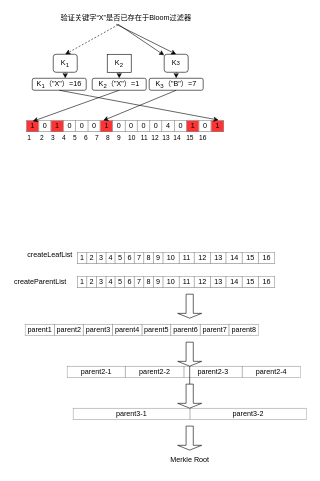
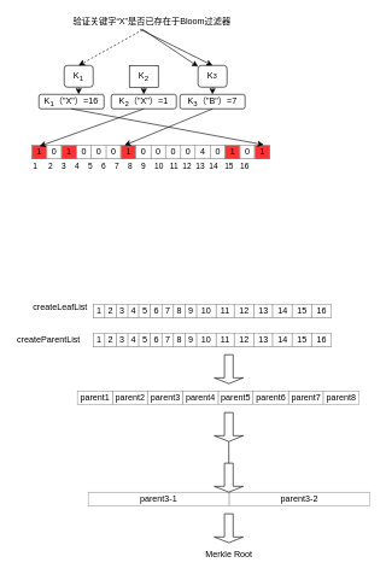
  <mxCell id="0" />
  <mxCell id="1" parent="0" />
  <mxCell id="2" value="&lt;table border=&quot;1&quot; width=&quot;100%&quot; style=&quot;width: 100% ; height: 100% ; border-collapse: collapse&quot; align=&quot;left&quot;&gt;&lt;tbody&gt;&lt;tr&gt;&lt;td style=&quot;background-color: rgb(255 , 51 , 51)&quot;&gt;1&lt;/td&gt;&lt;td&gt;0&lt;/td&gt;&lt;td style=&quot;background-color: rgb(255 , 51 , 51)&quot;&gt;1&lt;/td&gt;&lt;td&gt;0&lt;/td&gt;&lt;td&gt;0&lt;/td&gt;&lt;td&gt;0&lt;/td&gt;&lt;td style=&quot;background-color: rgb(255 , 51 , 51)&quot;&gt;1&lt;/td&gt;&lt;td&gt;0&lt;/td&gt;&lt;td&gt;0&lt;/td&gt;&lt;td&gt;0&lt;/td&gt;&lt;td&gt;0&lt;/td&gt;&lt;td align=&quot;center&quot;&gt;4&lt;/td&gt;&lt;td align=&quot;center&quot;&gt;0&lt;/td&gt;&lt;td style=&quot;background-color: rgb(255 , 51 , 51)&quot;&gt;1&lt;/td&gt;&lt;td&gt;0&lt;/td&gt;&lt;td style=&quot;background-color: rgb(255 , 51 , 51)&quot;&gt;1&lt;/td&gt;&lt;/tr&gt;&lt;/tbody&gt;&lt;/table&gt;" style="text;html=1;strokeColor=none;fillColor=none;overflow=fill;align=center;" parent="1" vertex="1"><mxGeometry x="43" y="200" width="330" height="20" as="geometry" /></mxCell>
  <mxCell id="3" value="&lt;font style=&quot;font-size: 11px&quot;&gt;1&amp;nbsp; &amp;nbsp; &amp;nbsp;2&amp;nbsp; &amp;nbsp; 3&amp;nbsp; &amp;nbsp; 4&amp;nbsp; &amp;nbsp; 5&amp;nbsp; &amp;nbsp; 6&amp;nbsp; &amp;nbsp; 7&amp;nbsp; &amp;nbsp; 8&amp;nbsp; &amp;nbsp; 9&amp;nbsp; &amp;nbsp; 10&amp;nbsp; &amp;nbsp;11&amp;nbsp; 12&amp;nbsp; 13&amp;nbsp; 14&amp;nbsp; &amp;nbsp;15&amp;nbsp; &amp;nbsp;16&lt;/font&gt;" style="text;html=1;strokeColor=none;fillColor=none;align=left;verticalAlign=middle;whiteSpace=wrap;rounded=0;glass=0;" parent="1" vertex="1"><mxGeometry x="43" y="220" width="350" height="20" as="geometry" /></mxCell>
  <mxCell id="4" value="K&lt;sub&gt;1&lt;/sub&gt;" style="rounded=1;whiteSpace=wrap;html=1;glass=0;strokeColor=#000000;fillColor=none;gradientColor=none;" parent="1" vertex="1"><mxGeometry x="88" y="90" width="40" height="30" as="geometry" /></mxCell>
  <mxCell id="5" value="K&lt;sub&gt;2&lt;/sub&gt;" style="whiteSpace=wrap;html=1;glass=0;strokeColor=#000000;fillColor=none;gradientColor=none;rounded=0;" parent="1" vertex="1"><mxGeometry x="178" y="90" width="40" height="30" as="geometry" /></mxCell>
  <mxCell id="6" value="K&lt;span style=&quot;font-size: 10px&quot;&gt;3&lt;/span&gt;" style="rounded=1;whiteSpace=wrap;html=1;glass=0;strokeColor=#000000;fillColor=none;gradientColor=none;" parent="1" vertex="1"><mxGeometry x="273" y="90" width="40" height="30" as="geometry" /></mxCell>
  <mxCell id="7" value="验证关键字“X”是否已存在于Bloom过滤器" style="text;html=1;align=center;verticalAlign=middle;resizable=0;points=[];autosize=1;" parent="1" vertex="1"><mxGeometry x="94" y="20" width="230" height="20" as="geometry" /></mxCell>
  <mxCell id="8" value="" style="endArrow=classic;html=1;exitX=0.444;exitY=1.042;exitDx=0;exitDy=0;exitPerimeter=0;entryX=0.5;entryY=0;entryDx=0;entryDy=0;dashed=1;" parent="1" source="7" target="4" edge="1"><mxGeometry width="50" height="50" relative="1" as="geometry"><mxPoint x="343" y="160" as="sourcePoint" /><mxPoint x="393" y="110" as="targetPoint" /></mxGeometry></mxCell>
  <mxCell id="9" value="" style="endArrow=classic;html=1;exitX=0.444;exitY=1;exitDx=0;exitDy=0;exitPerimeter=0;" parent="1" source="7" target="6" edge="1"><mxGeometry width="50" height="50" relative="1" as="geometry"><mxPoint x="155" y="50" as="sourcePoint" /><mxPoint x="118" y="100" as="targetPoint" /></mxGeometry></mxCell>
  <mxCell id="10" value="" style="endArrow=classic;html=1;entryX=0.5;entryY=0;entryDx=0;entryDy=0;" parent="1" target="6" edge="1"><mxGeometry width="50" height="50" relative="1" as="geometry"><mxPoint x="193" y="40" as="sourcePoint" /><mxPoint x="173" y="100" as="targetPoint" /></mxGeometry></mxCell>
  <mxCell id="11" value="" style="endArrow=classic;html=1;entryX=0.972;entryY=-0.012;entryDx=0;entryDy=0;entryPerimeter=0;exitX=0.5;exitY=1;exitDx=0;exitDy=0;" parent="1" source="15" target="2" edge="1"><mxGeometry width="50" height="50" relative="1" as="geometry"><mxPoint x="113" y="140" as="sourcePoint" /><mxPoint x="53" y="190" as="targetPoint" /></mxGeometry></mxCell>
  <mxCell id="12" value="" style="endArrow=classic;html=1;entryX=0.033;entryY=0.083;entryDx=0;entryDy=0;entryPerimeter=0;exitX=0.5;exitY=1;exitDx=0;exitDy=0;" parent="1" source="16" target="2" edge="1"><mxGeometry width="50" height="50" relative="1" as="geometry"><mxPoint x="163" y="120" as="sourcePoint" /><mxPoint x="113.87" y="200.84" as="targetPoint" /></mxGeometry></mxCell>
  <mxCell id="13" value="" style="endArrow=classic;html=1;entryX=0.389;entryY=0.022;entryDx=0;entryDy=0;entryPerimeter=0;exitX=0.5;exitY=1;exitDx=0;exitDy=0;" parent="1" source="18" target="2" edge="1"><mxGeometry width="50" height="50" relative="1" as="geometry"><mxPoint x="233" y="130" as="sourcePoint" /><mxPoint x="100.94" y="221.66" as="targetPoint" /></mxGeometry></mxCell>
  <mxCell id="14" value="" style="endArrow=classic;html=1;exitX=0.5;exitY=1;exitDx=0;exitDy=0;" parent="1" source="4" edge="1"><mxGeometry width="50" height="50" relative="1" as="geometry"><mxPoint x="363" y="110" as="sourcePoint" /><mxPoint x="108" y="130" as="targetPoint" /></mxGeometry></mxCell>
  <mxCell id="15" value="K&lt;sub&gt;1&lt;/sub&gt;（&quot;X&quot;）=16" style="rounded=1;whiteSpace=wrap;html=1;glass=0;strokeColor=#000000;fillColor=none;gradientColor=none;" parent="1" vertex="1"><mxGeometry x="53" y="130" width="90" height="20" as="geometry" /></mxCell>
  <mxCell id="16" value="K&lt;sub&gt;2&lt;/sub&gt;（&quot;X&quot;）=1" style="rounded=1;whiteSpace=wrap;html=1;glass=0;strokeColor=#000000;fillColor=none;gradientColor=none;" parent="1" vertex="1"><mxGeometry x="153" y="130" width="90" height="20" as="geometry" /></mxCell>
  <mxCell id="17" value="" style="endArrow=classic;html=1;exitX=0.5;exitY=1;exitDx=0;exitDy=0;entryX=0.5;entryY=0;entryDx=0;entryDy=0;" parent="1" source="5" target="16" edge="1"><mxGeometry width="50" height="50" relative="1" as="geometry"><mxPoint x="118" y="130" as="sourcePoint" /><mxPoint x="118" y="140" as="targetPoint" /></mxGeometry></mxCell>
  <mxCell id="18" value="K&lt;sub&gt;3&lt;/sub&gt;（&quot;B&quot;）=7" style="rounded=1;whiteSpace=wrap;html=1;glass=0;strokeColor=#000000;fillColor=none;gradientColor=none;" parent="1" vertex="1"><mxGeometry x="248" y="130" width="90" height="20" as="geometry" /></mxCell>
  <mxCell id="19" value="" style="endArrow=classic;html=1;exitX=0.5;exitY=1;exitDx=0;exitDy=0;entryX=0.5;entryY=0;entryDx=0;entryDy=0;" parent="1" source="6" target="18" edge="1"><mxGeometry width="50" height="50" relative="1" as="geometry"><mxPoint x="213" y="130" as="sourcePoint" /><mxPoint x="213" y="140" as="targetPoint" /></mxGeometry></mxCell>
  <mxCell id="20" value="&lt;table border=&quot;1&quot; width=&quot;100%&quot; style=&quot;width: 100% ; height: 100% ; border-collapse: collapse ; background-color: rgb(255 , 255 , 255)&quot; align=&quot;left&quot;&gt;&lt;tbody&gt;&lt;tr&gt;&lt;td&gt;1&lt;/td&gt;&lt;td&gt;2&lt;/td&gt;&lt;td&gt;3&lt;/td&gt;&lt;td&gt;4&lt;/td&gt;&lt;td&gt;5&lt;/td&gt;&lt;td&gt;6&lt;/td&gt;&lt;td&gt;7&lt;/td&gt;&lt;td&gt;8&lt;/td&gt;&lt;td&gt;9&lt;/td&gt;&lt;td&gt;10&lt;/td&gt;&lt;td&gt;11&lt;/td&gt;&lt;td align=&quot;center&quot;&gt;12&lt;/td&gt;&lt;td align=&quot;center&quot;&gt;13&lt;/td&gt;&lt;td&gt;14&lt;/td&gt;&lt;td&gt;15&lt;/td&gt;&lt;td&gt;16&lt;/td&gt;&lt;/tr&gt;&lt;/tbody&gt;&lt;/table&gt;" style="text;html=1;strokeColor=none;fillColor=none;overflow=fill;align=center;" vertex="1" parent="1"><mxGeometry x="128" y="420" width="330" height="20" as="geometry" /></mxCell>
  <mxCell id="21" value="createLeafList" style="text;html=1;" vertex="1" parent="1"><mxGeometry x="43" y="410" width="100" height="30" as="geometry" /></mxCell>
  <mxCell id="22" value="createParentList" style="text;html=1;" vertex="1" parent="1"><mxGeometry x="20.5" y="455" width="100" height="30" as="geometry" /></mxCell>
- <mxCell id="23" value="&lt;table border=&quot;1&quot; width=&quot;100%&quot; style=&quot;width: 100% ; height: 100% ; border-collapse: collapse ; background-color: rgb(255 , 255 , 255)&quot; align=&quot;left&quot;&gt;&lt;tbody&gt;&lt;tr&gt;&lt;td&gt;parent1&lt;/td&gt;&lt;td&gt;parent2&lt;br&gt;&lt;/td&gt;&lt;td&gt;parent3&lt;br&gt;&lt;/td&gt;&lt;td&gt;parent4&lt;br&gt;&lt;/td&gt;&lt;td&gt;parent5&lt;br&gt;&lt;/td&gt;&lt;td&gt;parent6&lt;br&gt;&lt;/td&gt;&lt;td&gt;parent7&lt;br&gt;&lt;/td&gt;&lt;td&gt;parent8&lt;br&gt;&lt;/td&gt;&lt;/tr&gt;&lt;/tbody&gt;&lt;/table&gt;" style="text;html=1;strokeColor=none;fillColor=none;overflow=fill;align=center;" vertex="1" parent="1"><mxGeometry x="40.5" y="540" width="390" height="20" as="geometry" /></mxCell>
+ <mxCell id="23" value="&lt;table border=&quot;1&quot; width=&quot;100%&quot; style=&quot;width: 100% ; height: 100% ; border-collapse: collapse ; background-color: rgb(255 , 255 , 255)&quot; align=&quot;left&quot;&gt;&lt;tbody&gt;&lt;tr&gt;&lt;td&gt;parent1&lt;/td&gt;&lt;td&gt;parent2&lt;br&gt;&lt;/td&gt;&lt;td&gt;parent3&lt;br&gt;&lt;/td&gt;&lt;td&gt;parent4&lt;br&gt;&lt;/td&gt;&lt;td&gt;parent5&lt;br&gt;&lt;/td&gt;&lt;td&gt;parent6&lt;br&gt;&lt;/td&gt;&lt;td&gt;parent7&lt;br&gt;&lt;/td&gt;&lt;td&gt;parent8&lt;br&gt;&lt;/td&gt;&lt;/tr&gt;&lt;/tbody&gt;&lt;/table&gt;" style="text;html=1;strokeColor=none;fillColor=none;overflow=fill;align=center;" vertex="1" parent="1"><mxGeometry x="105.5" y="540" width="390" height="20" as="geometry" /></mxCell>
  <mxCell id="24" value="" style="shape=singleArrow;direction=south;whiteSpace=wrap;html=1;" vertex="1" parent="1"><mxGeometry x="295.5" y="490" width="40" height="40" as="geometry" /></mxCell>
- <mxCell id="25" value="&lt;table border=&quot;1&quot; width=&quot;100%&quot; style=&quot;width: 100% ; height: 100% ; border-collapse: collapse ; background-color: rgb(255 , 255 , 255)&quot; align=&quot;left&quot;&gt;&lt;tbody&gt;&lt;tr&gt;&lt;td&gt;parent2-1&lt;/td&gt;&lt;td&gt;parent2-2&lt;br&gt;&lt;/td&gt;&lt;td&gt;parent2-3&lt;br&gt;&lt;/td&gt;&lt;td&gt;parent2-4&lt;br&gt;&lt;/td&gt;&lt;/tr&gt;&lt;/tbody&gt;&lt;/table&gt;" style="text;html=1;strokeColor=none;fillColor=none;overflow=fill;align=center;" vertex="1" parent="1"><mxGeometry x="110.5" y="610" width="390" height="20" as="geometry" /></mxCell>
  <mxCell id="26" value="" style="edgeStyle=orthogonalEdgeStyle;rounded=0;orthogonalLoop=1;jettySize=auto;html=1;" edge="1" parent="1" source="27" target="28"><mxGeometry relative="1" as="geometry" /></mxCell>
  <mxCell id="27" value="" style="shape=singleArrow;direction=south;whiteSpace=wrap;html=1;" vertex="1" parent="1"><mxGeometry x="295.5" y="570" width="40" height="40" as="geometry" /></mxCell>
  <mxCell id="28" value="&lt;table border=&quot;1&quot; width=&quot;100%&quot; style=&quot;width: 100% ; height: 100% ; border-collapse: collapse ; background-color: rgb(255 , 255 , 255)&quot; align=&quot;left&quot;&gt;&lt;tbody&gt;&lt;tr&gt;&lt;td&gt;parent3-1&lt;/td&gt;&lt;td&gt;parent3-2&lt;br&gt;&lt;/td&gt;&lt;/tr&gt;&lt;/tbody&gt;&lt;/table&gt;" style="text;html=1;strokeColor=none;fillColor=none;overflow=fill;align=center;" vertex="1" parent="1"><mxGeometry x="120.5" y="680" width="390" height="20" as="geometry" /></mxCell>
  <mxCell id="29" value="" style="shape=singleArrow;direction=south;whiteSpace=wrap;html=1;" vertex="1" parent="1"><mxGeometry x="295.5" y="640" width="40" height="40" as="geometry" /></mxCell>
  <mxCell id="30" value="&lt;span style=&quot;background-color: rgb(255 , 255 , 255)&quot;&gt;Merkle Root&lt;/span&gt;" style="text;html=1;strokeColor=none;fillColor=none;overflow=fill;align=center;" vertex="1" parent="1"><mxGeometry x="275.5" y="760" width="80" height="20" as="geometry" /></mxCell>
  <mxCell id="31" value="" style="shape=singleArrow;direction=south;whiteSpace=wrap;html=1;" vertex="1" parent="1"><mxGeometry x="295.5" y="710" width="40" height="40" as="geometry" /></mxCell>
  <mxCell id="32" value="&lt;table border=&quot;1&quot; width=&quot;100%&quot; style=&quot;width: 100% ; height: 100% ; border-collapse: collapse ; background-color: rgb(255 , 255 , 255)&quot; align=&quot;left&quot;&gt;&lt;tbody&gt;&lt;tr&gt;&lt;td&gt;1&lt;/td&gt;&lt;td&gt;2&lt;/td&gt;&lt;td&gt;3&lt;/td&gt;&lt;td&gt;4&lt;/td&gt;&lt;td&gt;5&lt;/td&gt;&lt;td&gt;6&lt;/td&gt;&lt;td&gt;7&lt;/td&gt;&lt;td&gt;8&lt;/td&gt;&lt;td&gt;9&lt;/td&gt;&lt;td&gt;10&lt;/td&gt;&lt;td&gt;11&lt;/td&gt;&lt;td align=&quot;center&quot;&gt;12&lt;/td&gt;&lt;td align=&quot;center&quot;&gt;13&lt;/td&gt;&lt;td&gt;14&lt;/td&gt;&lt;td&gt;15&lt;/td&gt;&lt;td&gt;16&lt;/td&gt;&lt;/tr&gt;&lt;/tbody&gt;&lt;/table&gt;" style="text;html=1;strokeColor=none;fillColor=none;overflow=fill;align=center;" vertex="1" parent="1"><mxGeometry x="128" y="460" width="330" height="20" as="geometry" /></mxCell>
